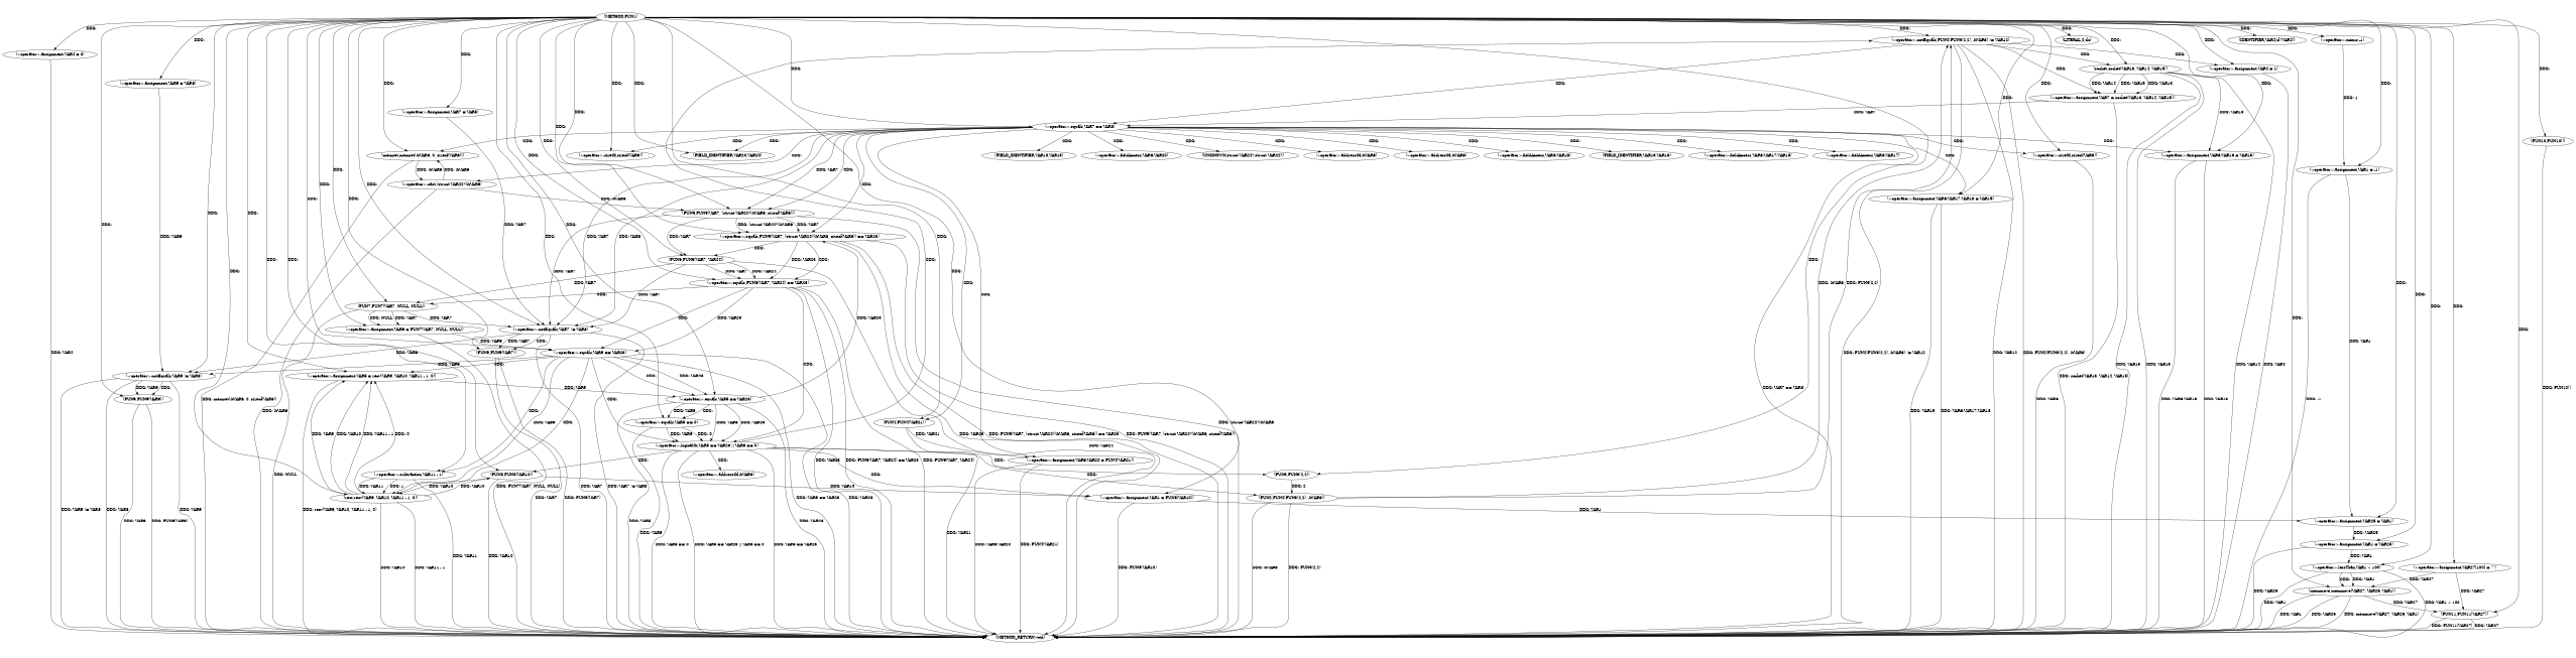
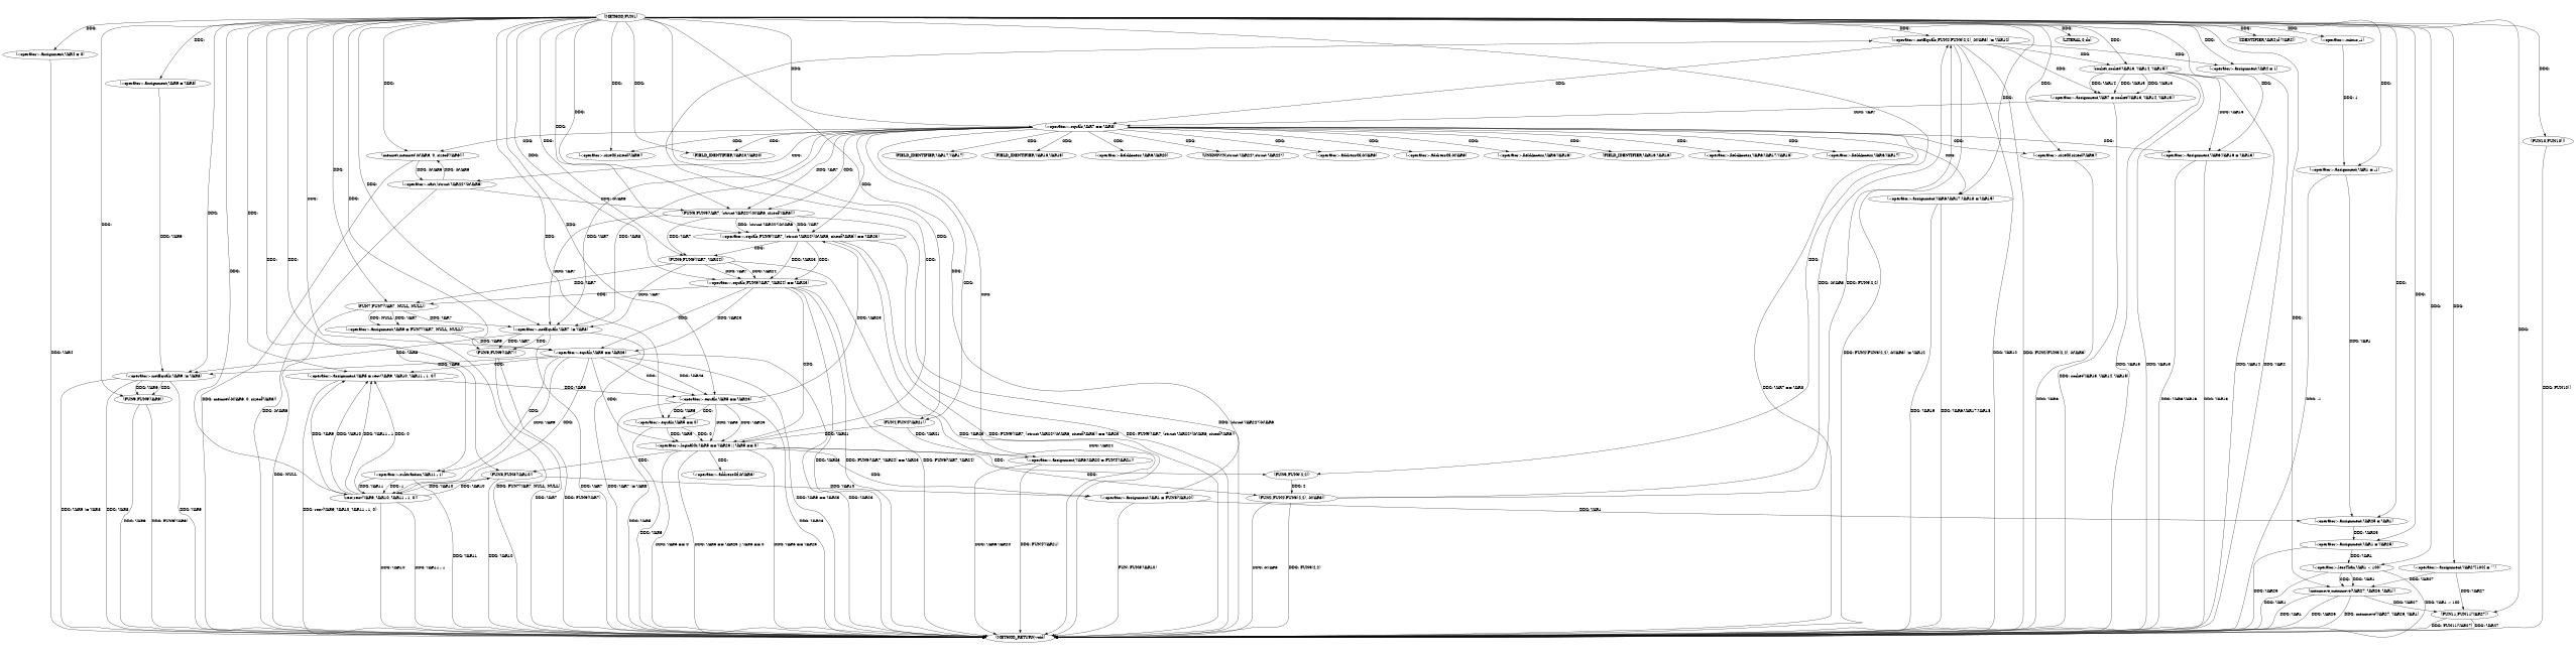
  digraph {
    n1 [label="(METHOD,FUN1)"]
    n2 [label="(<operator>.assignment,VAR1 = -1)"]
    n3 [label="(<operator>.minus,-1)"]
    n4 [label="(<operator>.assignment,VAR4 = 0)"]
-   n5 [label="(<operator>.assignment,VAR7 = VAR8)"]
    n6 [label="(<operator>.assignment,VAR9 = VAR8)"]
    n7 [label="(<operator>.notEquals,FUN2(FUN3(2,2), &VAR3) != VAR12)"]
    n8 [label="(FUN3,FUN3(2,2))"]
    n9 [label="(<operator>.assignment,VAR4 = 1)"]
    n10 [label="(socket,socket(VAR13, VAR14, VAR15))"]
    n11 [label="(<operator>.equals,VAR7 == VAR8)"]
    n12 [label="(memset,memset(&VAR6, 0, sizeof(VAR6)))"]
    n13 [label="(<operator>.sizeOf,sizeof(VAR6))"]
    n14 [label="(<operator>.assignment,VAR6.VAR16 = VAR13)"]
    n15 [label="(<operator>.assignment,VAR6.VAR17.VAR18 = VAR19)"]
    n16 [label="(FUN4,FUN4(VAR21))"]
    n17 [label="(<operator>.equals,FUN5(VAR7, (struct VAR22*)&VAR6, sizeof(VAR6)) == VAR23)"]
    n18 [label="(FUN5,FUN5(VAR7, (struct VAR22*)&VAR6, sizeof(VAR6)))"]
    n19 [label="(<operator>.sizeOf,sizeof(VAR6))"]
    n20 [label="(<operator>.equals,FUN6(VAR7, VAR24) == VAR23)"]
    n21 [label="(FUN6,FUN6(VAR7, VAR24))"]
    n22 [label="(<operator>.assignment,VAR9 = FUN7(VAR7, NULL, NULL))"]
    n23 [label="(FUN7,FUN7(VAR7, NULL, NULL))"]
    n24 [label="(<operator>.equals,VAR9 == VAR23)"]
    n25 [label="(<operator>.assignment,VAR5 = recv(VAR9, VAR10, VAR11 - 1, 0))"]
    n26 [label="(recv,recv(VAR9, VAR10, VAR11 - 1, 0))"]
    n27 [label="(<operator>.subtraction,VAR11 - 1)"]
    n28 [label="(<operator>.equals,VAR5 == VAR23)"]
    n29 [label="(<operator>.equals,VAR5 == 0)"]
    n30 [label="(<operator>.assignment,VAR1 = FUN8(VAR10))"]
    n31 [label="(FUN8,FUN8(VAR10))"]
    n32 [label="(LITERAL,0,do)"]
    n33 [label="(<operator>.notEquals,VAR7 != VAR8)"]
    n34 [label="(FUN9,FUN9(VAR7))"]
    n35 [label="(<operator>.notEquals,VAR9 != VAR8)"]
    n36 [label="(FUN9,FUN9(VAR9))"]
    n37 [label="(IDENTIFIER,VAR4,if (VAR4))"]
    n38 [label="(FUN10,FUN10())"]
    n39 [label="(<operator>.assignment,VAR25 = VAR1)"]
    n40 [label="(<operator>.assignment,VAR1 = VAR25)"]
    n41 [label="(<operator>.assignment,VAR27[100] = \"\")"]
    n42 [label="(<operator>.lessThan,VAR1 < 100)"]
    n43 [label="(memmove,memmove(VAR27, VAR26, VAR1))"]
    n44 [label="(FUN11,FUN11(VAR27))"]
    n45 [label="(FIELD_IDENTIFIER,VAR20,VAR20)"]
    n46 [label="(METHOD_RETURN,void)"]
    n47 [label="(<operator>.assignment,VAR7 = socket(VAR13, VAR14, VAR15))"]
    n48 [label="(FUN2,FUN2(FUN3(2,2), &VAR3))"]
    n49 [label="(<operator>.assignment,VAR6.VAR20 = FUN4(VAR21))"]
    n50 [label="(<operator>.cast,(struct VAR22*)&VAR6)"]
    n51 [label="(<operator>.addressOf,&VAR6)"]
    n52 [label="(<operator>.fieldAccess,VAR6.VAR16)"]
    n53 [label="(FIELD_IDENTIFIER,VAR16,VAR16)"]
    n54 [label="(<operator>.fieldAccess,VAR6.VAR17.VAR18)"]
    n55 [label="(<operator>.fieldAccess,VAR6.VAR17)"]
+   n56 [label="(FIELD_IDENTIFIER,VAR17,VAR17)"]
    n57 [label="(FIELD_IDENTIFIER,VAR18,VAR18)"]
    n58 [label="(<operator>.fieldAccess,VAR6.VAR20)"]
    n59 [label="(UNKNOWN,struct VAR22*,struct VAR22*)"]
    n60 [label="(<operator>.addressOf,&VAR6)"]
    n61 [label="(<operator>.logicalOr,VAR5 == VAR23 || VAR5 == 0)"]
    n62 [label="(<operator>.addressOf,&VAR3)"]
    n1 -> n2 [label="DDG: "]
    n1 -> n3 [label="DDG: "]
    n1 -> n4 [label="DDG: "]
-   n1 -> n5 [label="DDG: "]
    n1 -> n6 [label="DDG: "]
    n1 -> n7 [label="DDG: "]
    n1 -> n8 [label="DDG: "]
    n1 -> n9 [label="DDG: "]
    n1 -> n10 [label="DDG: "]
    n1 -> n11 [label="DDG: "]
    n1 -> n12 [label="DDG: "]
    n1 -> n13 [label="DDG: "]
    n1 -> n14 [label="DDG: "]
    n1 -> n15 [label="DDG: "]
    n1 -> n16 [label="DDG: "]
    n1 -> n17 [label="DDG: "]
    n1 -> n18 [label="DDG: "]
    n1 -> n19 [label="DDG: "]
    n1 -> n20 [label="DDG: "]
    n1 -> n21 [label="DDG: "]
-   n1 -> n22 [label="DDG: "]
    n1 -> n23 [label="DDG: "]
    n1 -> n24 [label="DDG: "]
    n1 -> n25 [label="DDG: "]
    n1 -> n26 [label="DDG: "]
    n1 -> n27 [label="DDG: "]
    n1 -> n28 [label="DDG: "]
    n1 -> n29 [label="DDG: "]
    n1 -> n30 [label="DDG: "]
    n1 -> n31 [label="DDG: "]
    n1 -> n32 [label="DDG: "]
    n1 -> n33 [label="DDG: "]
    n1 -> n34 [label="DDG: "]
    n1 -> n35 [label="DDG: "]
    n1 -> n36 [label="DDG: "]
    n1 -> n37 [label="DDG: "]
    n1 -> n38 [label="DDG: "]
    n1 -> n39 [label="DDG: "]
    n1 -> n40 [label="DDG: "]
    n1 -> n41 [label="DDG: "]
    n1 -> n42 [label="DDG: "]
    n1 -> n43 [label="DDG: "]
    n1 -> n44 [label="DDG: "]
    n1 -> n45 [label="DDG: "]
    n2 -> n39 [label="DDG: VAR1"]
    n2 -> n46 [label="DDG: -1"]
    n3 -> n2 [label="DDG: 1"]
    n4 -> n46 [label="DDG: VAR4"]
-   n5 -> n33 [label="DDG: VAR7"]
    n6 -> n35 [label="DDG: VAR9"]
    n7 -> n9 [label="CDG: "]
    n7 -> n10 [label="CDG: "]
    n7 -> n11 [label="CDG: "]
    n7 -> n46 [label="DDG: FUN2(FUN3(2,2), &VAR3) != VAR12"]
    n7 -> n46 [label="DDG: VAR12"]
    n7 -> n46 [label="DDG: FUN2(FUN3(2,2), &VAR3)"]
    n7 -> n47 [label="CDG: "]
    n8 -> n48 [label="DDG: 2"]
    n9 -> n46 [label="DDG: VAR4"]
    n10 -> n14 [label="DDG: VAR13"]
    n10 -> n46 [label="DDG: VAR14"]
    n10 -> n46 [label="DDG: VAR15"]
    n10 -> n46 [label="DDG: VAR13"]
    n10 -> n47 [label="DDG: VAR13"]
    n10 -> n47 [label="DDG: VAR14"]
    n10 -> n47 [label="DDG: VAR15"]
    n11 -> n12 [label="CDG: "]
    n11 -> n13 [label="CDG: "]
    n11 -> n14 [label="CDG: "]
    n11 -> n15 [label="CDG: "]
    n11 -> n16 [label="CDG: "]
    n11 -> n17 [label="CDG: "]
    n11 -> n18 [label="DDG: VAR7"]
    n11 -> n18 [label="CDG: "]
    n11 -> n19 [label="CDG: "]
    n11 -> n33 [label="DDG: VAR7"]
    n11 -> n33 [label="DDG: VAR8"]
    n11 -> n45 [label="CDG: "]
    n11 -> n46 [label="DDG: VAR7 == VAR8"]
    n11 -> n49 [label="CDG: "]
    n11 -> n50 [label="CDG: "]
    n11 -> n51 [label="CDG: "]
    n11 -> n52 [label="CDG: "]
    n11 -> n53 [label="CDG: "]
    n11 -> n54 [label="CDG: "]
    n11 -> n55 [label="CDG: "]
+   n11 -> n56 [label="CDG: "]
    n11 -> n57 [label="CDG: "]
    n11 -> n58 [label="CDG: "]
    n11 -> n59 [label="CDG: "]
    n11 -> n60 [label="CDG: "]
    n12 -> n46 [label="DDG: memset(&VAR6, 0, sizeof(VAR6))"]
    n12 -> n50 [label="DDG: &VAR6"]
    n14 -> n46 [label="DDG: VAR6.VAR16"]
    n14 -> n46 [label="DDG: VAR13"]
    n15 -> n46 [label="DDG: VAR6.VAR17.VAR18"]
    n15 -> n46 [label="DDG: VAR19"]
-   n16 -> n46 [label="DDG: VAR21"]
+   n16 -> n61 [label="DDG: VAR21"]
    n16 -> n49 [label="DDG: VAR21"]
    n17 -> n20 [label="DDG: VAR23"]
    n17 -> n20 [label="CDG: "]
    n17 -> n21 [label="CDG: "]
    n17 -> n46 [label="DDG: FUN5(VAR7, (struct VAR22*)&VAR6, sizeof(VAR6))"]
    n17 -> n46 [label="DDG: VAR23"]
    n17 -> n46 [label="DDG: FUN5(VAR7, (struct VAR22*)&VAR6, sizeof(VAR6)) == VAR23"]
    n18 -> n17 [label="DDG: VAR7"]
    n18 -> n17 [label="DDG: (struct VAR22*)&VAR6"]
    n18 -> n21 [label="DDG: VAR7"]
    n18 -> n33 [label="DDG: VAR7"]
    n18 -> n46 [label="DDG: (struct VAR22*)&VAR6"]
    n19 -> n46 [label="DDG: VAR6"]
    n20 -> n23 [label="CDG: "]
    n20 -> n24 [label="DDG: VAR23"]
    n20 -> n24 [label="CDG: "]
    n20 -> n46 [label="DDG: VAR23"]
    n20 -> n46 [label="DDG: FUN6(VAR7, VAR24) == VAR23"]
    n20 -> n46 [label="DDG: FUN6(VAR7, VAR24)"]
    n20 -> n61 [label="CDG: "]
    n21 -> n20 [label="DDG: VAR7"]
    n21 -> n20 [label="DDG: VAR24"]
    n21 -> n23 [label="DDG: VAR7"]
    n21 -> n33 [label="DDG: VAR7"]
    n21 -> n46 [label="DDG: VAR24"]
    n22 -> n24 [label="DDG: VAR9"]
    n22 -> n46 [label="DDG: FUN7(VAR7, NULL, NULL)"]
    n23 -> n22 [label="DDG: VAR7"]
    n23 -> n22 [label="DDG: NULL"]
    n23 -> n33 [label="DDG: VAR7"]
    n23 -> n46 [label="DDG: NULL"]
    n24 -> n25 [label="CDG: "]
    n24 -> n26 [label="DDG: VAR9"]
    n24 -> n26 [label="CDG: "]
    n24 -> n27 [label="CDG: "]
    n24 -> n28 [label="DDG: VAR23"]
    n24 -> n28 [label="CDG: "]
    n24 -> n35 [label="DDG: VAR9"]
    n24 -> n46 [label="DDG: VAR23"]
    n24 -> n46 [label="DDG: VAR9 == VAR23"]
    n24 -> n61 [label="CDG: "]
    n25 -> n28 [label="DDG: VAR5"]
    n25 -> n46 [label="DDG: recv(VAR9, VAR10, VAR11 - 1, 0)"]
    n26 -> n25 [label="DDG: VAR9"]
    n26 -> n25 [label="DDG: VAR10"]
    n26 -> n25 [label="DDG: VAR11 - 1"]
    n26 -> n25 [label="DDG: 0"]
    n26 -> n31 [label="DDG: VAR10"]
    n26 -> n46 [label="DDG: VAR11 - 1"]
    n26 -> n46 [label="DDG: VAR10"]
    n27 -> n26 [label="DDG: VAR11"]
    n27 -> n26 [label="DDG: 1"]
    n27 -> n46 [label="DDG: VAR11"]
    n28 -> n17 [label="DDG: VAR23"]
    n28 -> n29 [label="DDG: VAR5"]
    n28 -> n29 [label="CDG: "]
    n28 -> n46 [label="DDG: VAR23"]
    n28 -> n46 [label="DDG: VAR5"]
    n28 -> n61 [label="DDG: VAR5"]
    n28 -> n61 [label="DDG: VAR23"]
    n29 -> n46 [label="DDG: VAR5"]
    n29 -> n61 [label="DDG: VAR5"]
    n29 -> n61 [label="DDG: 0"]
    n30 -> n39 [label="DDG: VAR1"]
-   n30 -> n46 [label="DDG: FUN8(VAR10)"]
+   n30 -> n46 [label="FUN: FUN8(VAR10)"]
    n31 -> n26 [label="DDG: VAR10"]
    n31 -> n30 [label="DDG: VAR10"]
    n31 -> n46 [label="DDG: VAR10"]
    n33 -> n34 [label="DDG: VAR7"]
    n33 -> n34 [label="CDG: "]
    n33 -> n35 [label="DDG: VAR8"]
    n33 -> n46 [label="DDG: VAR7"]
    n33 -> n46 [label="DDG: VAR7 != VAR8"]
    n34 -> n46 [label="DDG: VAR7"]
    n34 -> n46 [label="DDG: FUN9(VAR7)"]
    n35 -> n36 [label="DDG: VAR9"]
    n35 -> n36 [label="CDG: "]
    n35 -> n46 [label="DDG: VAR9"]
    n35 -> n46 [label="DDG: VAR9 != VAR8"]
    n35 -> n46 [label="DDG: VAR8"]
    n36 -> n46 [label="DDG: FUN9(VAR9)"]
    n36 -> n46 [label="DDG: VAR9"]
    n38 -> n46 [label="DDG: FUN10()"]
    n39 -> n40 [label="DDG: VAR25"]
    n40 -> n42 [label="DDG: VAR1"]
    n40 -> n46 [label="DDG: VAR25"]
    n41 -> n43 [label="DDG: VAR27"]
    n41 -> n44 [label="DDG: VAR27"]
    n42 -> n43 [label="DDG: VAR1"]
    n42 -> n43 [label="CDG: "]
    n42 -> n46 [label="DDG: VAR1"]
    n42 -> n46 [label="DDG: VAR1 < 100"]
    n43 -> n44 [label="DDG: VAR27"]
    n43 -> n46 [label="DDG: VAR1"]
    n43 -> n46 [label="DDG: VAR26"]
    n43 -> n46 [label="DDG: memmove(VAR27, VAR26, VAR1)"]
    n44 -> n46 [label="DDG: VAR27"]
    n44 -> n46 [label="DDG: FUN11(VAR27)"]
    n47 -> n11 [label="DDG: VAR7"]
    n47 -> n46 [label="DDG: socket(VAR13, VAR14, VAR15)"]
    n48 -> n7 [label="DDG: FUN3(2,2)"]
    n48 -> n7 [label="DDG: &VAR3"]
    n48 -> n46 [label="DDG: &VAR3"]
    n48 -> n46 [label="DDG: FUN3(2,2)"]
    n49 -> n46 [label="DDG: VAR6.VAR20"]
    n49 -> n46 [label="DDG: FUN4(VAR21)"]
    n50 -> n12 [label="DDG: &VAR6"]
    n50 -> n18 [label="DDG: &VAR6"]
    n50 -> n46 [label="DDG: &VAR6"]
    n61 -> n7 [label="CDG: "]
    n61 -> n8 [label="CDG: "]
    n61 -> n30 [label="CDG: "]
    n61 -> n31 [label="CDG: "]
    n61 -> n46 [label="DDG: VAR5 == 0"]
    n61 -> n46 [label="DDG: VAR5 == VAR23 || VAR5 == 0"]
    n61 -> n46 [label="DDG: VAR5 == VAR23"]
    n61 -> n48 [label="CDG: "]
    n61 -> n62 [label="CDG: "]
  }
